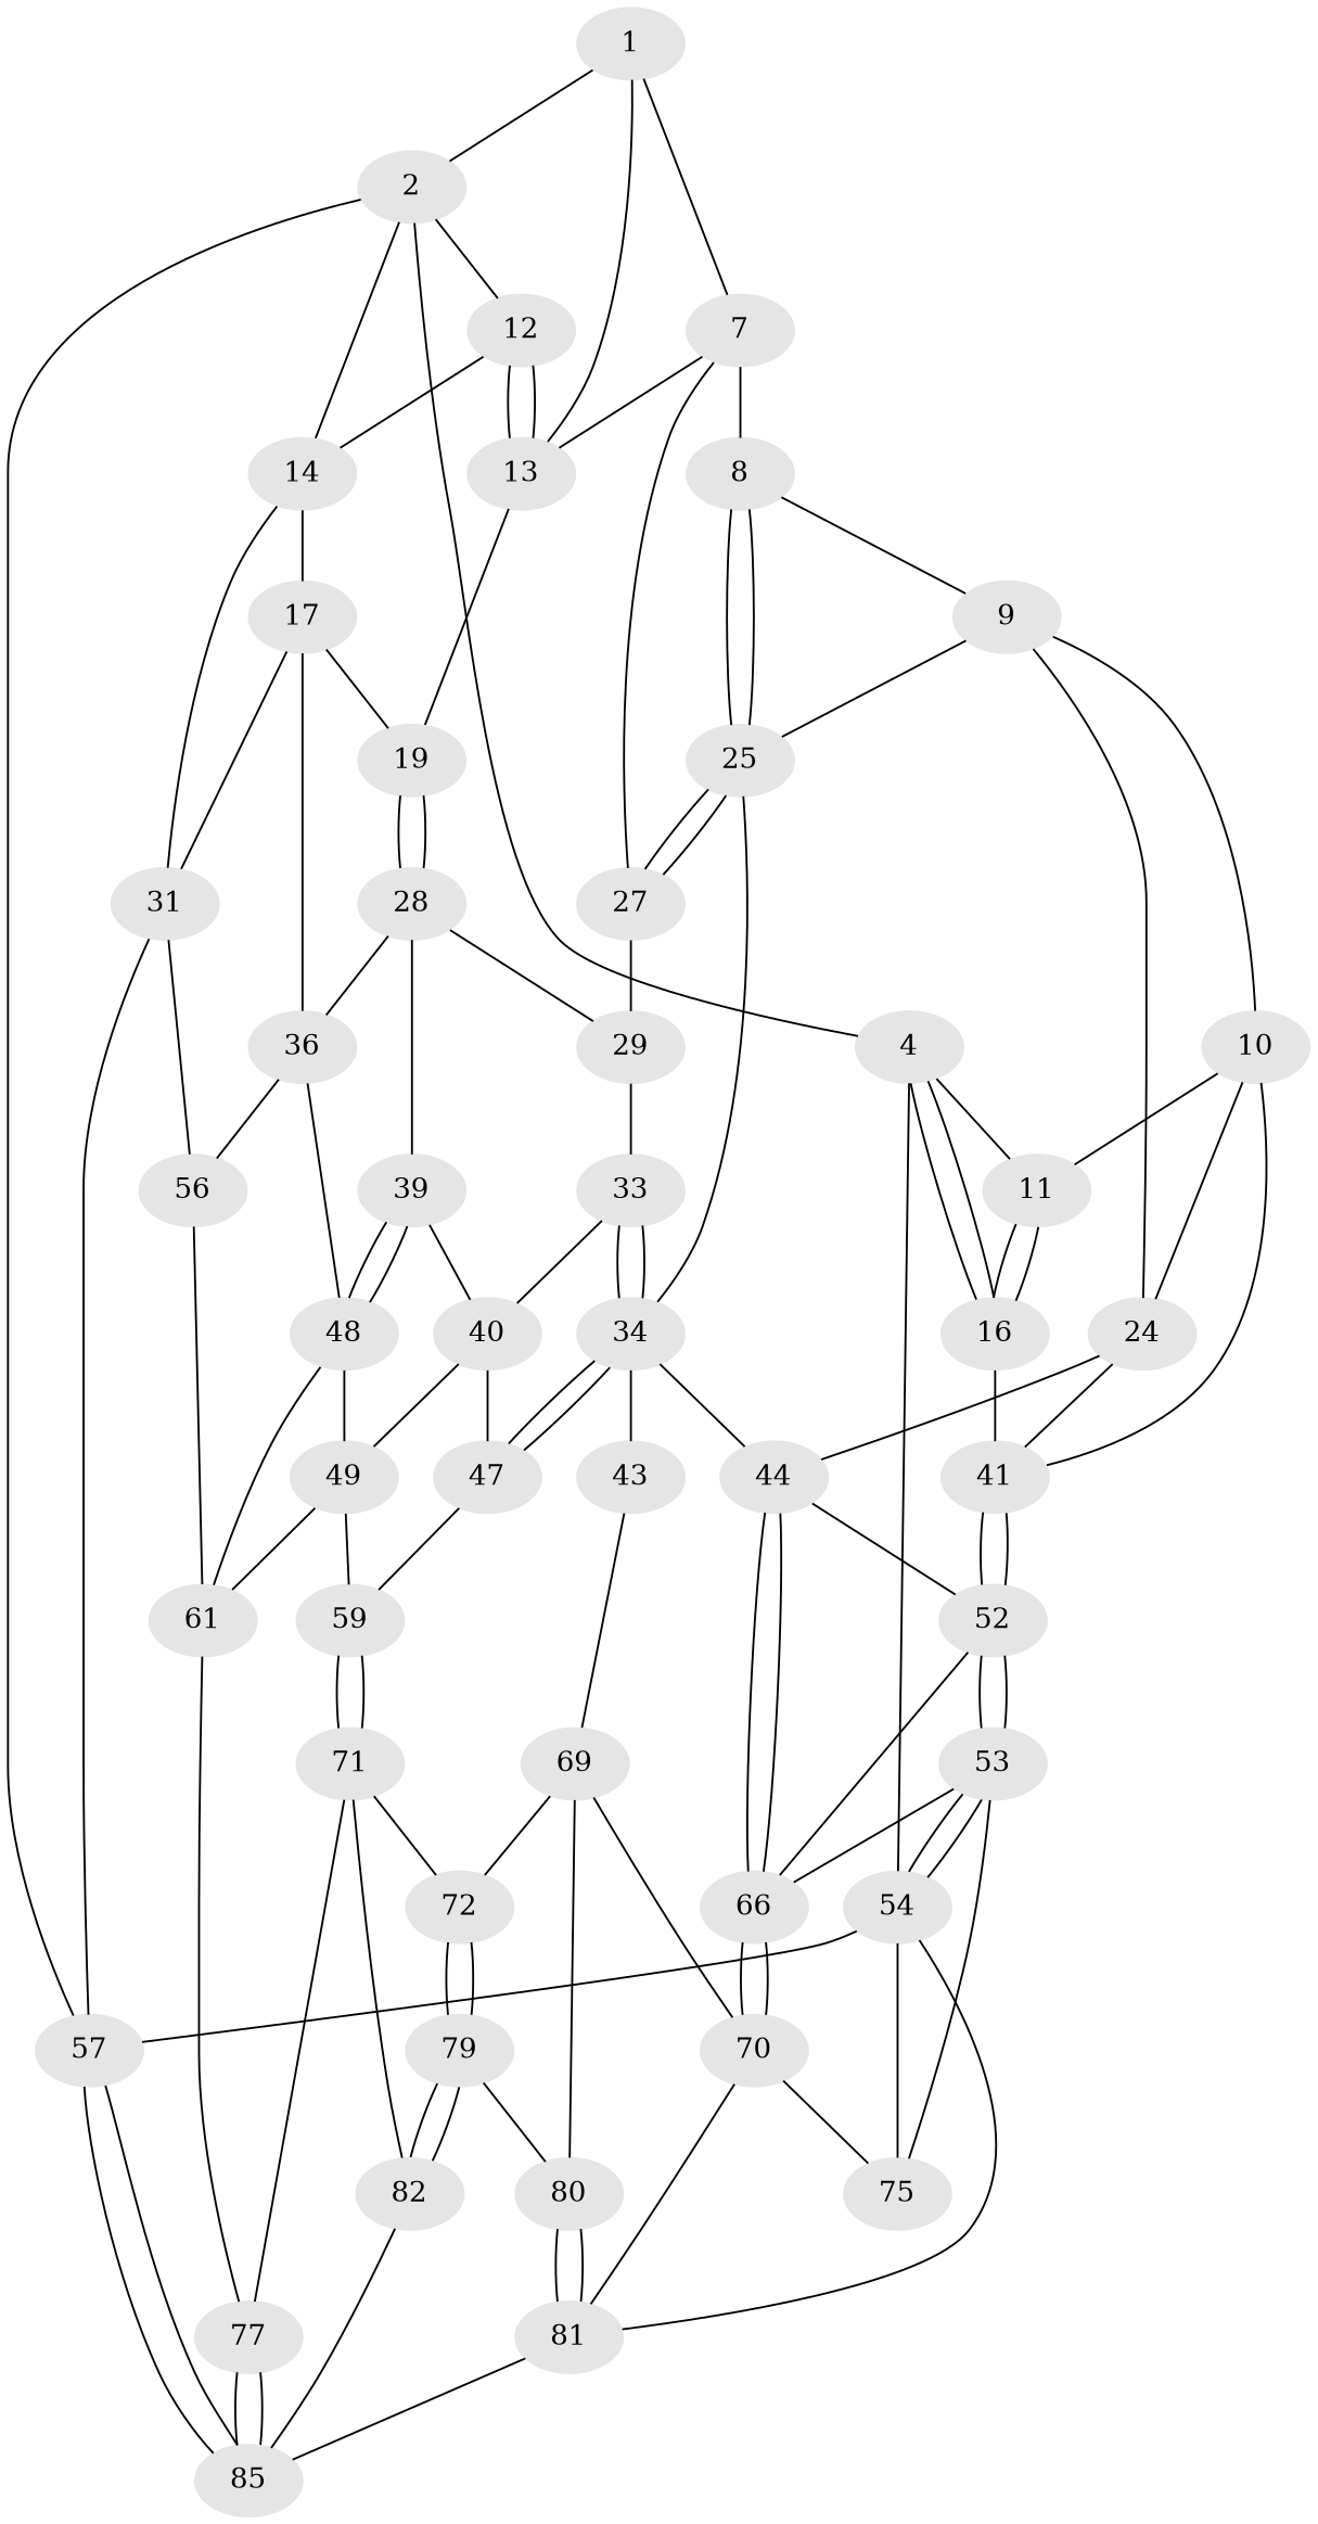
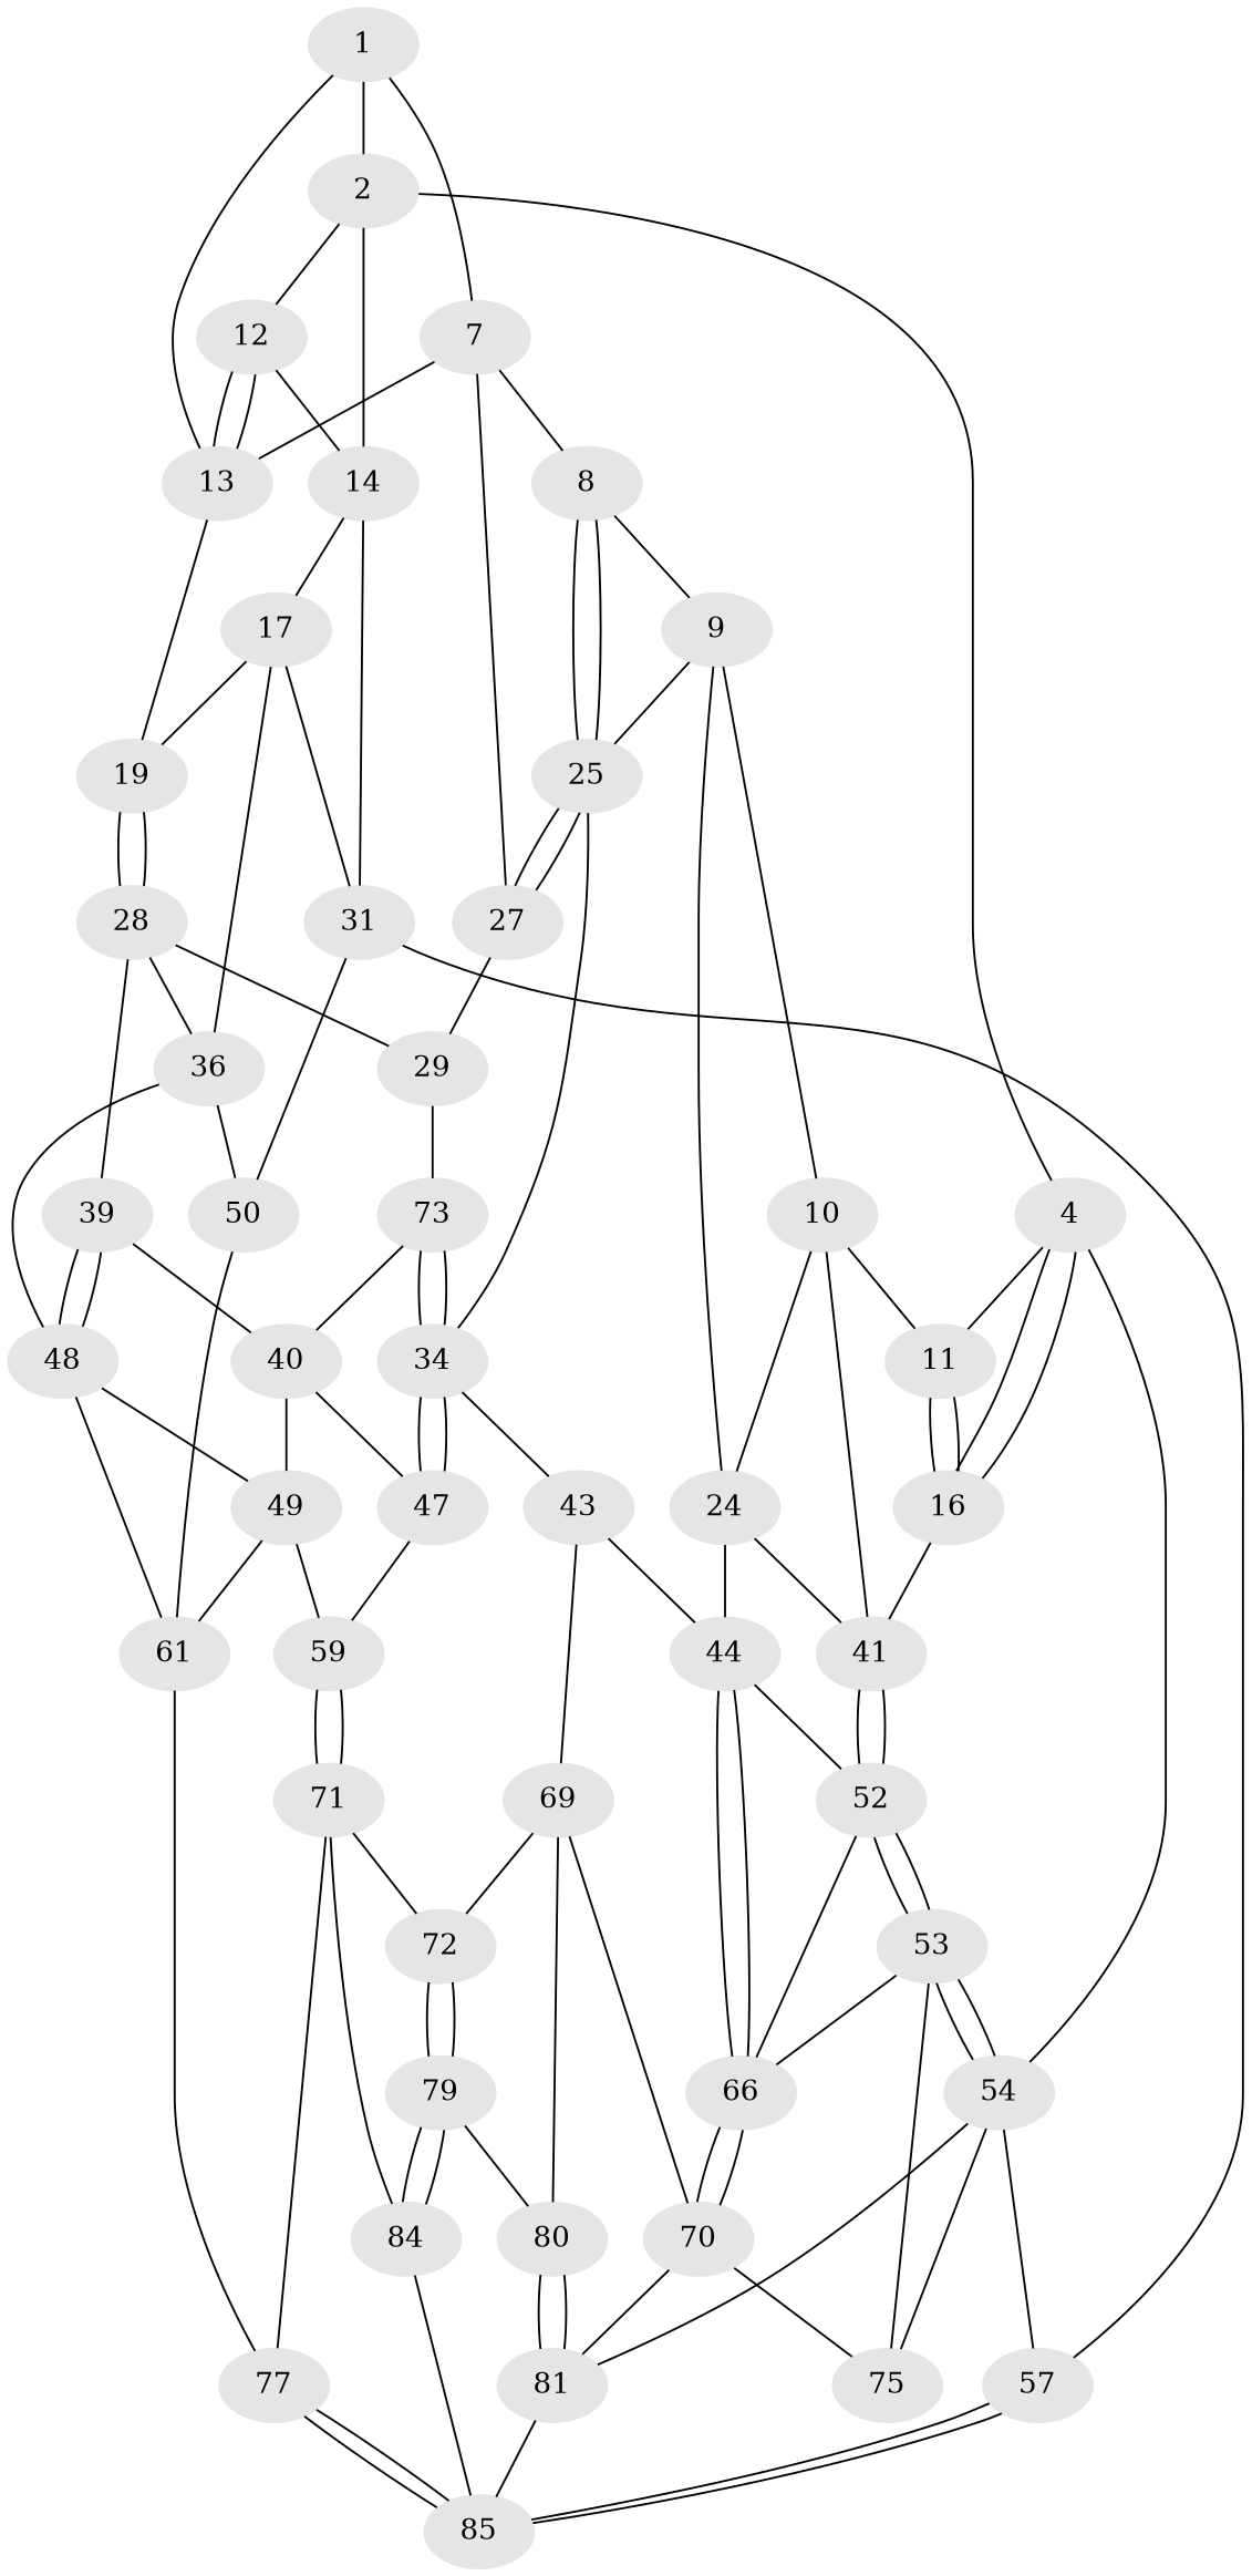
  graph {
    node [color=gray90 style=filled]
    1 [super="+6"]
    2 [super="+3"]
    7 [super="+22"]
    13 [super="+19"]
    4 [super="+5"]
    12
    14 [super="+15"]
    57
    8
    27
    n11 [label=19]
    11
    16 [super="+21"]
    54 [super="+84"]
    17 [super="+32"]
    31 [super="+55"]
    85 [super="+86"]
    41
    75
    81 [super="+83"]
    9 [super="+23"]
    25 [super="+26"]
    29 [super="+30"]
    10 [super="+20"]
    24 [super="+42"]
    34 [super="+35"]
    44 [super="+45"]
    28 [super="+37"]
    36 [super="+50"]
-   56
+   56 [label=50]
    52 [super="+65"]
    48 [super="+51"]
    39
    66 [super="+67"]
    43 [super="+64"]
    47 [super="+60"]
-   33 [super="+38"]
+   33 [super="+38" label=73]
    40 [super="+46"]
    61 [super="+62"]
    49 [super="+58"]
    69 [super="+76"]
    59
    53 [super="+68"]
    72 [super="+73"]
    70 [super="+74"]
    80
    71 [super="+78"]
    77
-   82
+   82 [label=84]
    79
    1 -- 2
    1 -- 7
    1 -- 13
    2 -- 4
    2 -- 12
    2 -- 14
-   2 -- 57
    7 -- 13
    7 -- 8
    7 -- 27
    13 -- n11
    4 -- 11
    4 -- 16
    4 -- 16
    4 -- 54
    12 -- 13
    12 -- 13
    12 -- 14
    14 -- 17
    14 -- 31
    57 -- 85
    57 -- 85
    8 -- 9
    8 -- 25
    8 -- 25
    27 -- 29
    n11 -- 28
    n11 -- 28
    11 -- 16
    11 -- 16
    16 -- 41
    54 -- 57
    54 -- 75
    54 -- 81
    17 -- n11
    17 -- 31
    17 -- 36
    31 -- 57
    31 -- 56
    41 -- 52
    41 -- 52
    81 -- 85
    9 -- 25
    9 -- 10
    9 -- 24
    25 -- 27
    25 -- 27
    25 -- 34
    29 -- 33 [weight=2]
    10 -- 11
    10 -- 41
    10 -- 24
    24 -- 41
    24 -- 44
    34 -- 43
    34 -- 47
    34 -- 47
    44 -- 52
    44 -- 66
    44 -- 66
    28 -- 29
    28 -- 36
    28 -- 39
    36 -- 56
    36 -- 48
    56 -- 61
    52 -- 66
    52 -- 53
    52 -- 53
    48 -- 61
    48 -- 49
    39 -- 48
    39 -- 48
    39 -- 40
    66 -- 70
    66 -- 70
-   34 -- 44
+   43 -- 44
    43 -- 69
    47 -- 59
    33 -- 34
    33 -- 34
    33 -- 40
    40 -- 47
    40 -- 49
    61 -- 77
    49 -- 61
    49 -- 59
    69 -- 72
    69 -- 70
    69 -- 80
    59 -- 71
    59 -- 71
    53 -- 54
    53 -- 54
    53 -- 75
    53 -- 66
    72 -- 79
    72 -- 79
    70 -- 75
    70 -- 81
    80 -- 81
    80 -- 81
    71 -- 72
    71 -- 77
    71 -- 82
    77 -- 85
    77 -- 85
    82 -- 85
    79 -- 80
    79 -- 82
    79 -- 82
  }
